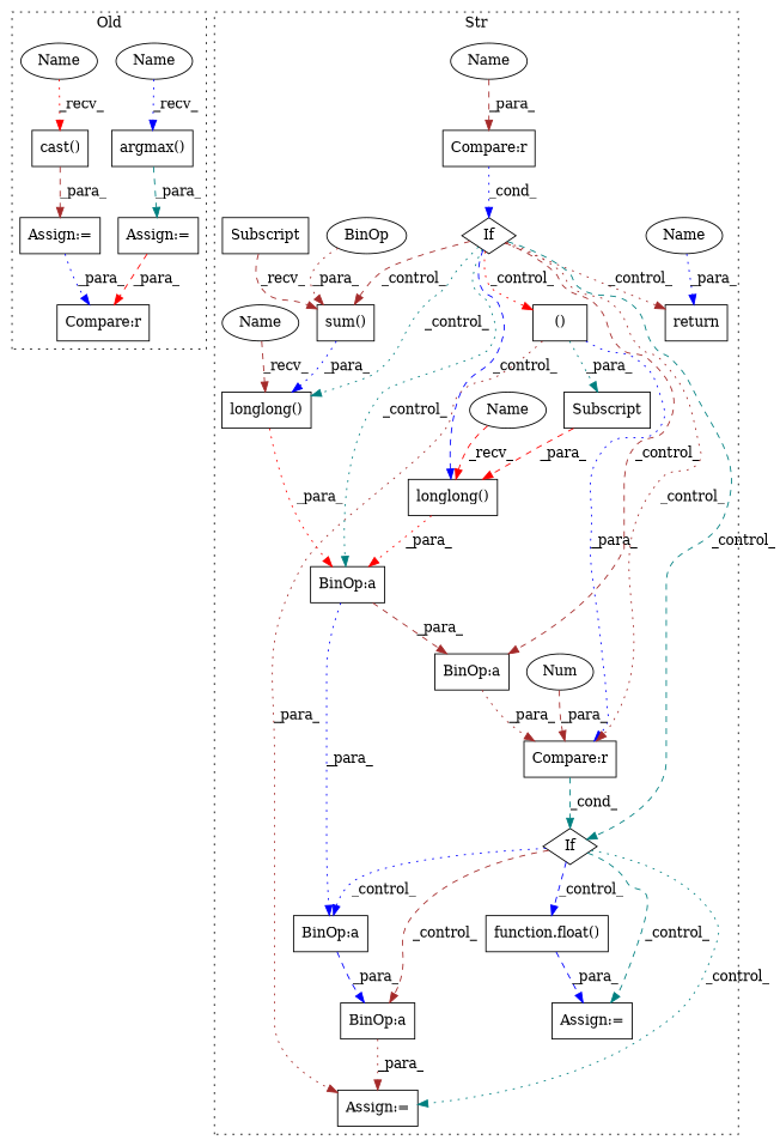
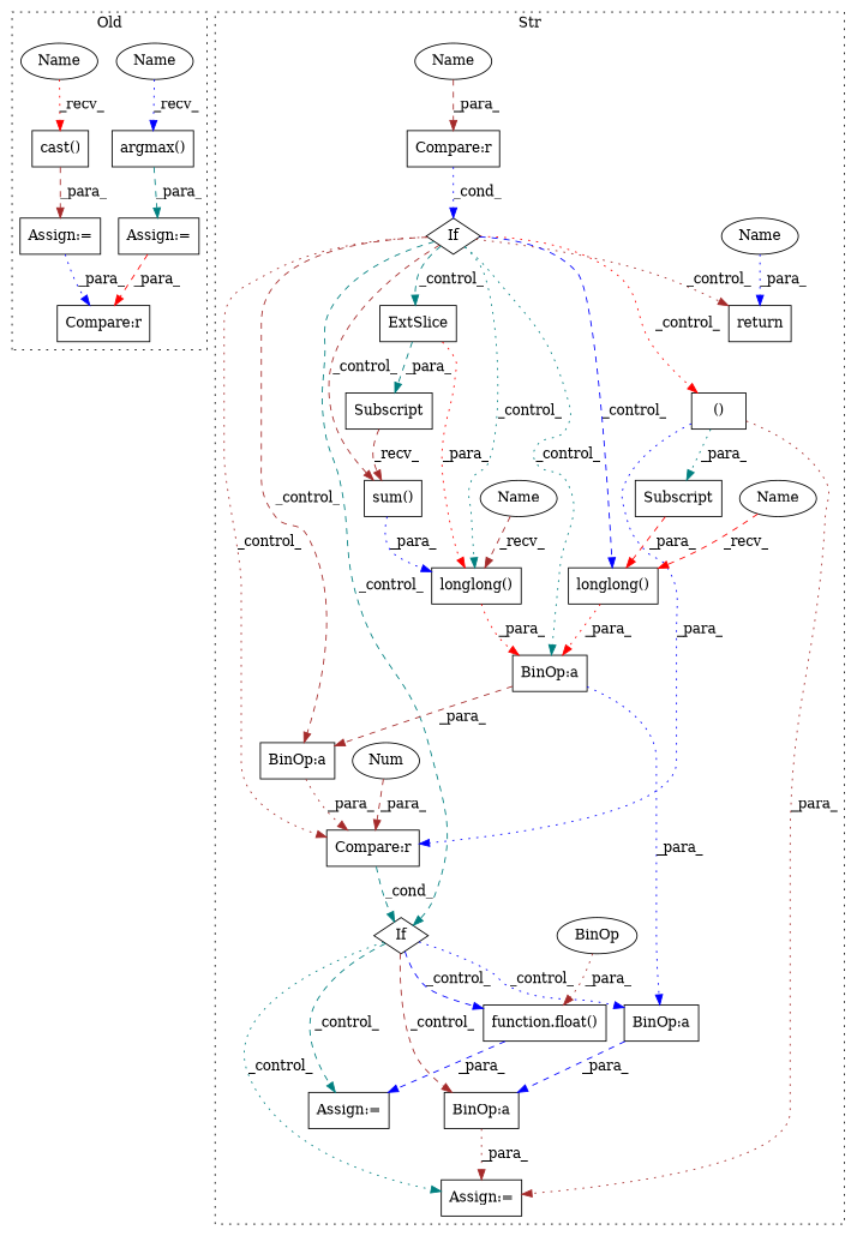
  digraph {
    node [a=75 l=3 s=1353 shape=box]
    edge [color=brown style=dotted]
    n1 [l="10,10" label="argmax()" s="928,944"]
    n2 [l="8,1" label="cast()" s="997,1021"]
    n3 [a=40 l=21 label="Compare:r" s=1047]
    n4 [a=68 label="Assign:=" s=925]
    n5 [a=68 label="Assign:=" s=994]
    n6 [a=87 l=2 label=Name s=928 shape=ellipse]
    n7 [a=87 l=2 label=Name s=997 shape=ellipse]
    n8 [l="6,1" label="function.float()" s="1449,1460"]
    n9 [a=54 l=7 label="()" s=1314]
    n10 [a=96 label=If s=1135 shape=diamond]
    n11 [a=82 label="BinOp:a" s=1415]
    n12 [a=96 label=If s=1410 shape=diamond]
    n13 [a=82 label="BinOp:a" s=1391]
    n14 [a=82 label="BinOp:a" s=1510]
    n15 [a=82 label="BinOp:a" s=1504]
    n16 [a=63 l="35,0" label=Subscript s="1287,0"]
    n17 [a=66 l=5 label=BinOp s=1455 shape=ellipse]
    n18 [a=40 l=29 label="Compare:r" s=1138]
    n19 [l=37 label="sum()"]
    n20 [a=63 l="31,0" label=Subscript s="1353,0"]
    n21 [a=93 l=7 label=return s=1181]
    n22 [l="12,1" label="longlong()" s="1275,1322"]
    n23 [l="12,1" label="longlong()" s="1341,1390"]
    n24 [a=40 l=12 label="Compare:r" s=1413]
    n25 [a=76 l=1 label=Num s=1424 shape=ellipse]
+   n26 [a=85 l=4 label=ExtSlice]
    n27 [a=68 label="Assign:=" s=1446]
    n28 [a=68 label="Assign:=" s=1499]
    n29 [a=87 l=4 label=Name s=1188 shape=ellipse]
    n30 [a=87 l=4 label=Name s=1163 shape=ellipse]
    n31 [a=87 l=2 label=Name s=1275 shape=ellipse]
    n32 [a=87 l=2 label=Name s=1341 shape=ellipse]
    subgraph cluster_1 {
      label=Old
      style=dotted
      n1
      n2
      n3
      n4
      n5
      n6
      n7
    }
    subgraph cluster_2 {
      label=Str
      style=dotted
      n8
      n9
      n10
      n11
      n12
      n13
      n14
      n15
      n16
      n17
      n18
      n19
      n20
      n21
      n22
      n23
      n24
      n25
+     n26
      n27
      n28
      n29
      n30
      n31
      n32
    }
    n1 -> n4 [color=teal label=_para_ style=dashed]
    n2 -> n5 [label=_para_ style=dashed]
    n4 -> n3 [color=red label=_para_ style=dashed]
    n5 -> n3 [color=blue label=_para_]
    n6 -> n1 [color=blue label=_recv_]
    n7 -> n2 [color=red label=_recv_]
    n8 -> n27 [color=blue label=_para_ style=dashed]
    n9 -> n16 [color=teal label=_para_]
    n9 -> n24 [color=blue label=_para_]
    n9 -> n28 [label=_para_]
    n10 -> n9 [color=red label=_control_]
    n10 -> n11 [label=_control_ style=dashed]
    n10 -> n12 [color=teal label=_control_ style=dashed]
    n10 -> n13 [color=teal label=_control_]
    n10 -> n19 [label=_control_ style=dashed]
    n10 -> n21 [label=_control_]
    n10 -> n22 [color=blue label=_control_ style=dashed]
    n10 -> n23 [color=teal label=_control_]
    n10 -> n24 [label=_control_]
+   n10 -> n26 [color=teal label=_control_ style=dashed]
    n11 -> n24 [label=_para_]
    n12 -> n8 [color=blue label=_control_ style=dashed]
    n12 -> n14 [color=blue label=_control_]
    n12 -> n15 [label=_control_ style=dashed]
    n12 -> n27 [color=teal label=_control_ style=dashed]
    n12 -> n28 [color=teal label=_control_]
    n13 -> n11 [label=_para_ style=dashed]
    n13 -> n14 [color=blue label=_para_]
    n14 -> n15 [color=blue label=_para_ style=dashed]
    n15 -> n28 [label=_para_]
    n16 -> n22 [color=red label=_para_ style=dashed]
-   n17 -> n19 [label=_para_]
+   n17 -> n8 [label=_para_]
    n18 -> n10 [color=blue label=_cond_]
    n19 -> n23 [color=blue label=_para_]
    n20 -> n19 [label=_recv_ style=dashed]
    n22 -> n13 [color=red label=_para_]
    n23 -> n13 [color=red label=_para_]
    n24 -> n12 [color=teal label=_cond_ style=dashed]
    n25 -> n24 [label=_para_ style=dashed]
+   n26 -> n20 [color=teal label=_para_ style=dashed]
+   n26 -> n23 [color=red label=_para_]
    n29 -> n21 [color=blue label=_para_]
    n30 -> n18 [label=_para_ style=dashed]
    n31 -> n22 [color=red label=_recv_ style=dashed]
    n32 -> n23 [label=_recv_ style=dashed]
  }
